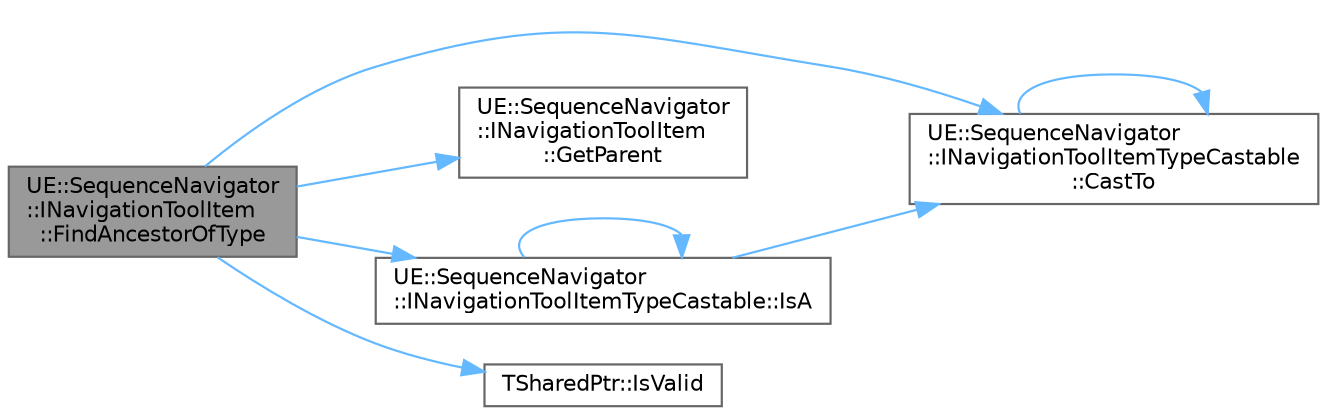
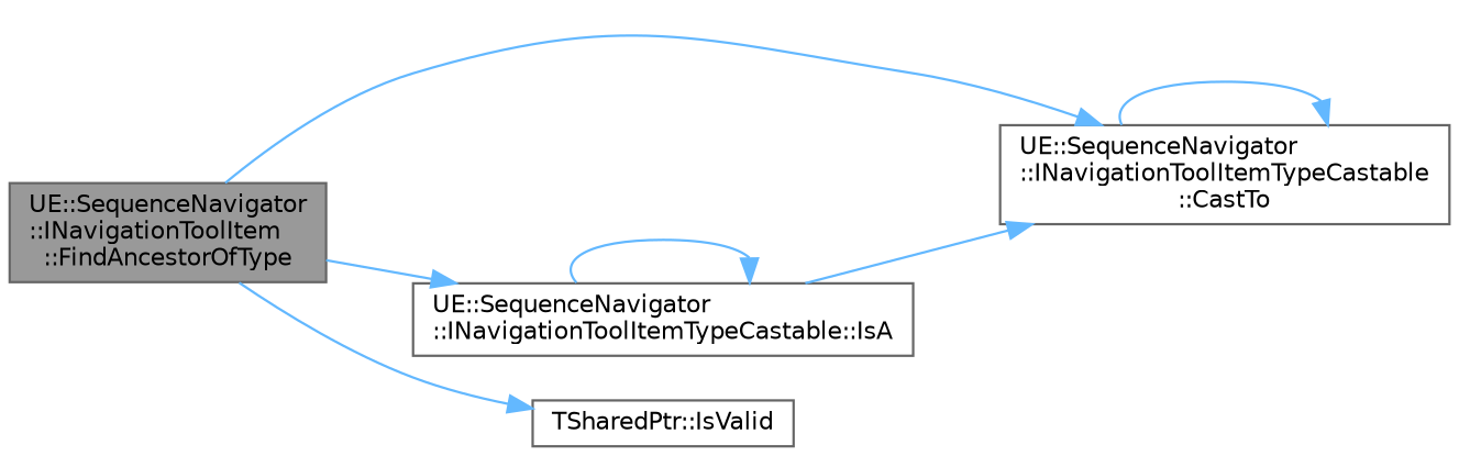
  digraph {
    rankdir=LR
    node [color=grey40 fillcolor=white fontname=Helvetica fontsize=10 shape=box style=filled]
    edge [color=steelblue1 fontname=Helvetica fontsize=10 labelfontname=Helvetica labelfontsize=10 style=solid]
    n1 [color=gray40 fillcolor=grey60 fontcolor=black height=0.2 label="UE::SequenceNavigator\l::INavigationToolItem\l::FindAncestorOfType" width=0.4]
    n2 [height=0.2 label="UE::SequenceNavigator\l::INavigationToolItemTypeCastable\l::CastTo" width=0.4]
-   n3 [height=0.2 label="UE::SequenceNavigator\l::INavigationToolItem\l::GetParent" width=0.4]
    n4 [height=0.2 label="UE::SequenceNavigator\l::INavigationToolItemTypeCastable::IsA" width=0.4]
    n5 [height=0.2 label="TSharedPtr::IsValid" width=0.4]
    n1 -> n2
-   n1 -> n3
    n1 -> n4
    n1 -> n5
    n2 -> n2
    n4 -> n2
    n4 -> n4
  }
